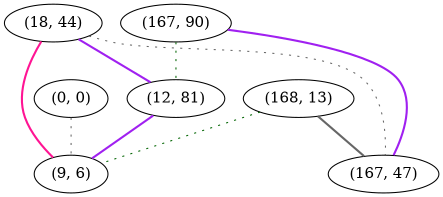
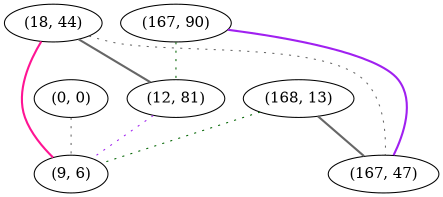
  graph {
    edge [color=gray40 style=bold weight=3]
    "(0, 0)"
    "(9, 6)"
    "(168, 13)"
    "(167, 47)"
    "(18, 44)"
    "(12, 81)"
    "(167, 90)"
    "(0, 0)" -- "(9, 6)" [style=dotted weight=4]
    "(168, 13)" -- "(9, 6)" [color=darkgreen style=dotted]
    "(168, 13)" -- "(167, 47)" [weight=1]
    "(18, 44)" -- "(9, 6)" [color=deeppink]
    "(18, 44)" -- "(167, 47)" [style=dotted weight=1]
-   "(18, 44)" -- "(12, 81)" [color=purple]
-   "(12, 81)" -- "(9, 6)" [color=purple weight=1]
+   "(18, 44)" -- "(12, 81)"
+   "(12, 81)" -- "(9, 6)" [color=purple style=dotted weight=1]
    "(167, 90)" -- "(167, 47)" [color=purple weight=1]
    "(167, 90)" -- "(12, 81)" [color=darkgreen style=dotted]
  }
